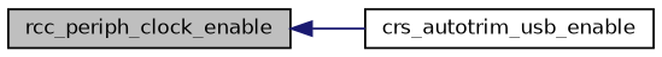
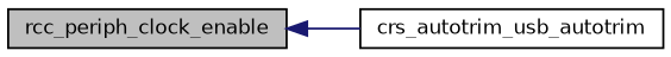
  digraph {
    rankdir=LR
    node [color=black fontname=Helvetica fontsize=10 shape=record style=filled]
    n1 [fillcolor=grey75 fontcolor=black height=0.2 label=rcc_periph_clock_enable width=0.4]
-   n2 [fillcolor=white height=0.2 label=crs_autotrim_usb_enable width=0.4]
+   n2 [fillcolor=white height=0.2 label=crs_autotrim_usb_autotrim width=0.4]
    n1 -> n2 [color=midnightblue dir=back fontname=Helvetica fontsize=10 labelfontname=Helvetica labelfontsize=10 style=solid]
  }
